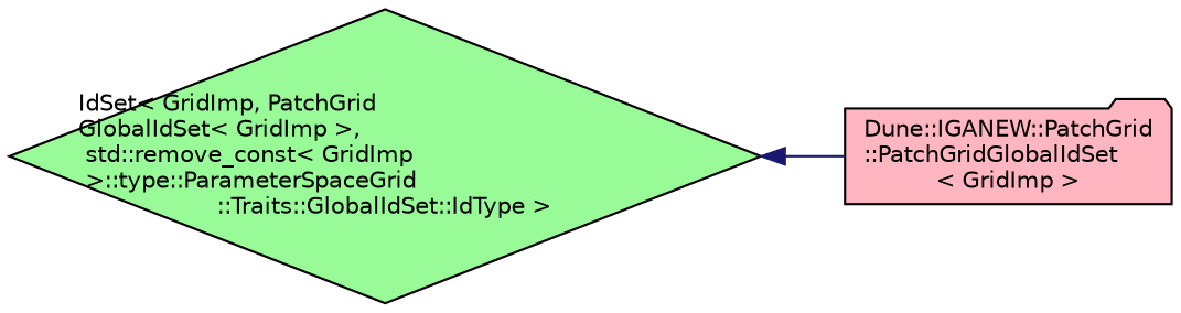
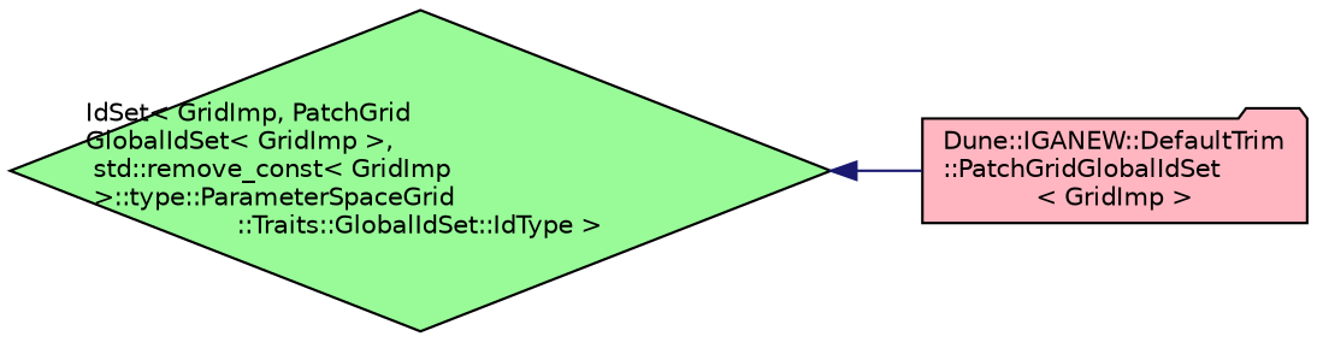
  digraph {
    rankdir=LR
    node [color=black fontname=Helvetica fontsize=10 style=filled]
-   n1 [fillcolor=lightpink fontcolor=black height=0.2 label="Dune::IGANEW::PatchGrid\l::PatchGridGlobalIdSet\l\< GridImp \>" shape=folder width=0.4]
+   n1 [fillcolor=lightpink fontcolor=black height=0.2 label="Dune::IGANEW::DefaultTrim\l::PatchGridGlobalIdSet\l\< GridImp \>" shape=folder width=0.4]
    n2 [fillcolor=palegreen height=0.2 label="IdSet\< GridImp, PatchGrid\lGlobalIdSet\< GridImp \>,\l std::remove_const\< GridImp\l \>::type::ParameterSpaceGrid\l::Traits::GlobalIdSet::IdType \>" shape=diamond width=0.4]
    n2 -> n1 [color=midnightblue dir=back fontname=Helvetica fontsize=10 labelfontname=Helvetica labelfontsize=10 style=solid]
  }
